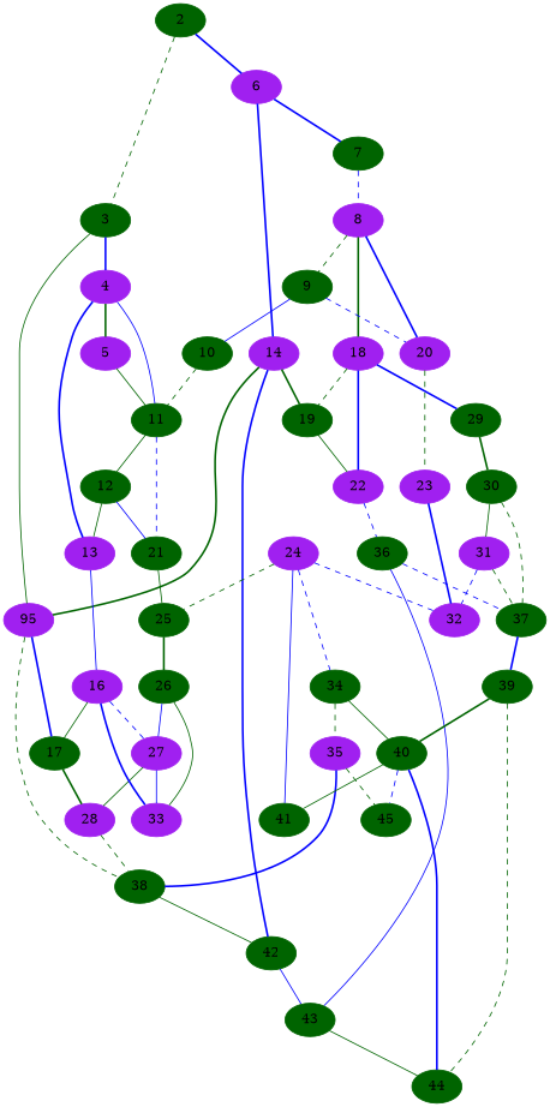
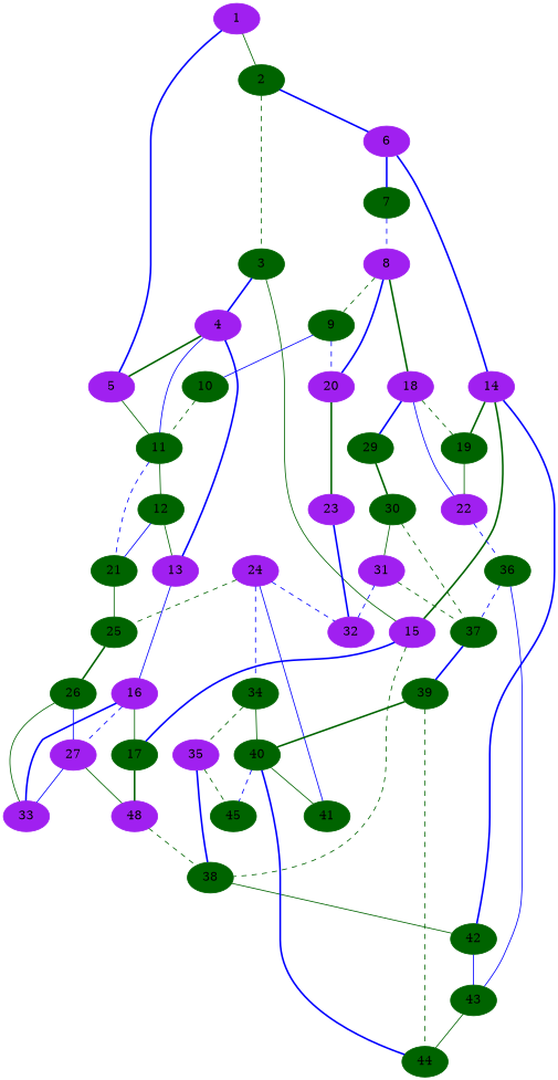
  graph {
    node [color=darkgreen style=filled]
    edge [color=darkgreen style=solid weight=1.0]
+   1 [color=purple]
    2
    5 [color=purple]
    3
    6 [color=purple]
    11
    4 [color=purple]
-   15 [color=purple label=95]
+   15 [color=purple]
    7
    14 [color=purple]
    13 [color=purple]
    17
    38
    12
    21
    16 [color=purple]
    8 [color=purple]
    19
    42
    9
    18 [color=purple]
    20 [color=purple]
    10
    22 [color=purple]
    29
    23 [color=purple]
    25
    27 [color=purple]
    43
-   28 [color=purple]
+   28 [color=purple label=48]
    33 [color=purple]
    36
    30
    32 [color=purple]
    26
    37
    24 [color=purple]
    34
    41
    35 [color=purple]
    40
    31 [color=purple]
    39
    45
    44
+   1 -- 2
+   1 -- 5 [color=blue style=bold]
    2 -- 3 [style=dashed]
    2 -- 6 [color=blue style=bold]
    5 -- 11
    3 -- 4 [color=blue style=bold]
    3 -- 15
    6 -- 7 [color=blue style=bold]
    6 -- 14 [color=blue style=bold]
    11 -- 12
    11 -- 21 [color=blue style=dashed]
    4 -- 5 [style=bold]
    4 -- 11 [color=blue]
    4 -- 13 [color=blue style=bold]
    15 -- 17 [color=blue style=bold]
    15 -- 38 [style=dashed]
    7 -- 8 [color=blue style=dashed weight=2.0]
    14 -- 15 [style=bold]
    14 -- 19 [style=bold]
    14 -- 42 [color=blue style=bold]
    13 -- 16 [color=blue]
    17 -- 28 [style=bold]
    38 -- 42
    12 -- 13
    12 -- 21 [color=blue]
    21 -- 25
    16 -- 17
    16 -- 27 [color=blue style=dashed]
    8 -- 9 [style=dashed]
    8 -- 18 [style=bold weight=2.0]
    8 -- 20 [color=blue style=bold]
    19 -- 22
    42 -- 43 [color=blue weight=2.0]
    9 -- 20 [color=blue style=dashed]
    9 -- 10 [color=blue]
    18 -- 19 [style=dashed]
-   18 -- 22 [color=blue style=bold]
+   18 -- 22 [color=blue]
    18 -- 29 [color=blue style=bold weight=2.0]
-   20 -- 23 [style=dashed]
+   20 -- 23 [style=bold]
    10 -- 11 [style=dashed weight=2.0]
    22 -- 36 [color=blue style=dashed]
    29 -- 30 [style=bold]
    23 -- 32 [color=blue style=bold]
    25 -- 26 [style=bold]
    27 -- 28
    27 -- 33 [color=blue weight=2.0]
    43 -- 44
    28 -- 38 [style=dashed]
    33 -- 16 [color=blue style=bold weight=2.0]
    36 -- 43 [color=blue]
    36 -- 37 [color=blue style=dashed]
    30 -- 37 [style=dashed]
    30 -- 31
    26 -- 27 [color=blue weight=2.0]
    26 -- 33
    37 -- 39 [color=blue style=bold]
    24 -- 25 [style=dashed]
    24 -- 32 [color=blue style=dashed]
    24 -- 34 [color=blue style=dashed]
    24 -- 41 [color=blue weight=2.0]
    34 -- 35 [style=dashed]
    34 -- 40
    35 -- 38 [color=blue style=bold]
    35 -- 45 [style=dashed]
    40 -- 41
    40 -- 45 [color=blue style=dashed weight=2.0]
    40 -- 44 [color=blue style=bold]
    31 -- 32 [color=blue style=dashed]
    31 -- 37 [style=dashed]
    39 -- 40 [style=bold]
    39 -- 44 [style=dashed]
  }
